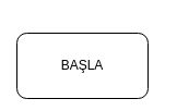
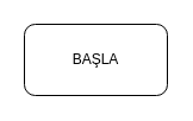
  <mxCell id="0" />
  <mxCell id="1" parent="0" />
- <mxCell id="2" value="BAŞLA" style="rounded=1;whiteSpace=wrap;html=1;" vertex="1" parent="1"><mxGeometry x="15" y="30" width="120" height="60" as="geometry" /></mxCell>
+ <mxCell id="2" value="BAŞLA" style="rounded=1;whiteSpace=wrap;html=1;" vertex="1" parent="1"><mxGeometry x="20" y="20" width="120" height="60" as="geometry" /></mxCell>
